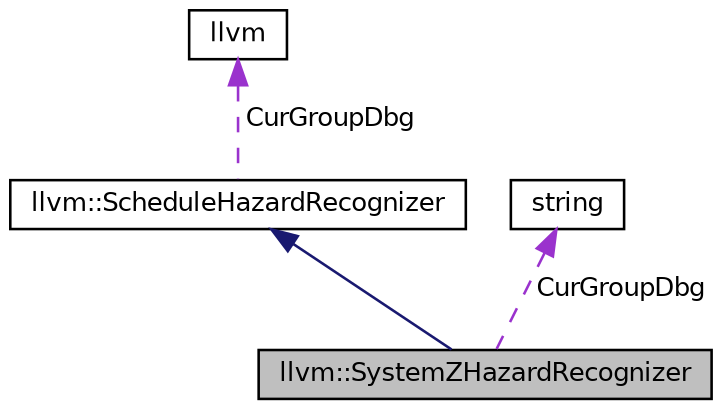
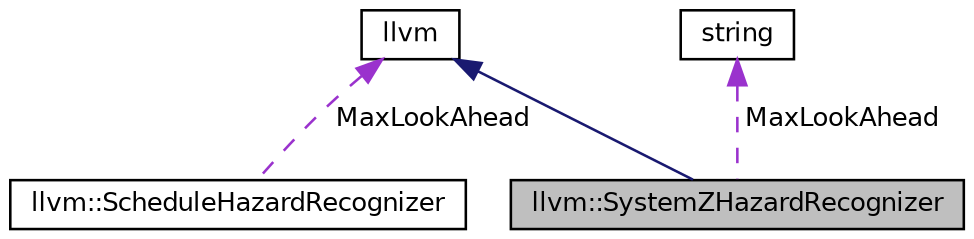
  digraph {
    node [color=black fontname=Helvetica fontsize=10 shape=box]
    edge [color=darkorchid3 dir=back fontname=Helvetica fontsize=10 labelfontname=Helvetica labelfontsize=10 style=dashed]
    n1 [fillcolor=grey75 fontcolor=black height=0.2 label="llvm::SystemZHazardRecognizer" style=filled width=0.4]
    n2 [height=0.2 label="llvm::ScheduleHazardRecognizer" width=0.4]
    n3 [height=0.2 label=llvm width=0.4]
    n4 [height=0.2 label=string width=0.4]
-   n2 -> n1 [color=midnightblue style=solid]
-   n3 -> n2 [label=" CurGroupDbg"]
-   n4 -> n1 [label=" CurGroupDbg"]
+   n3 -> n1 [color=midnightblue style=solid]
+   n3 -> n2 [label=" MaxLookAhead"]
+   n4 -> n1 [label=" MaxLookAhead"]
  }
